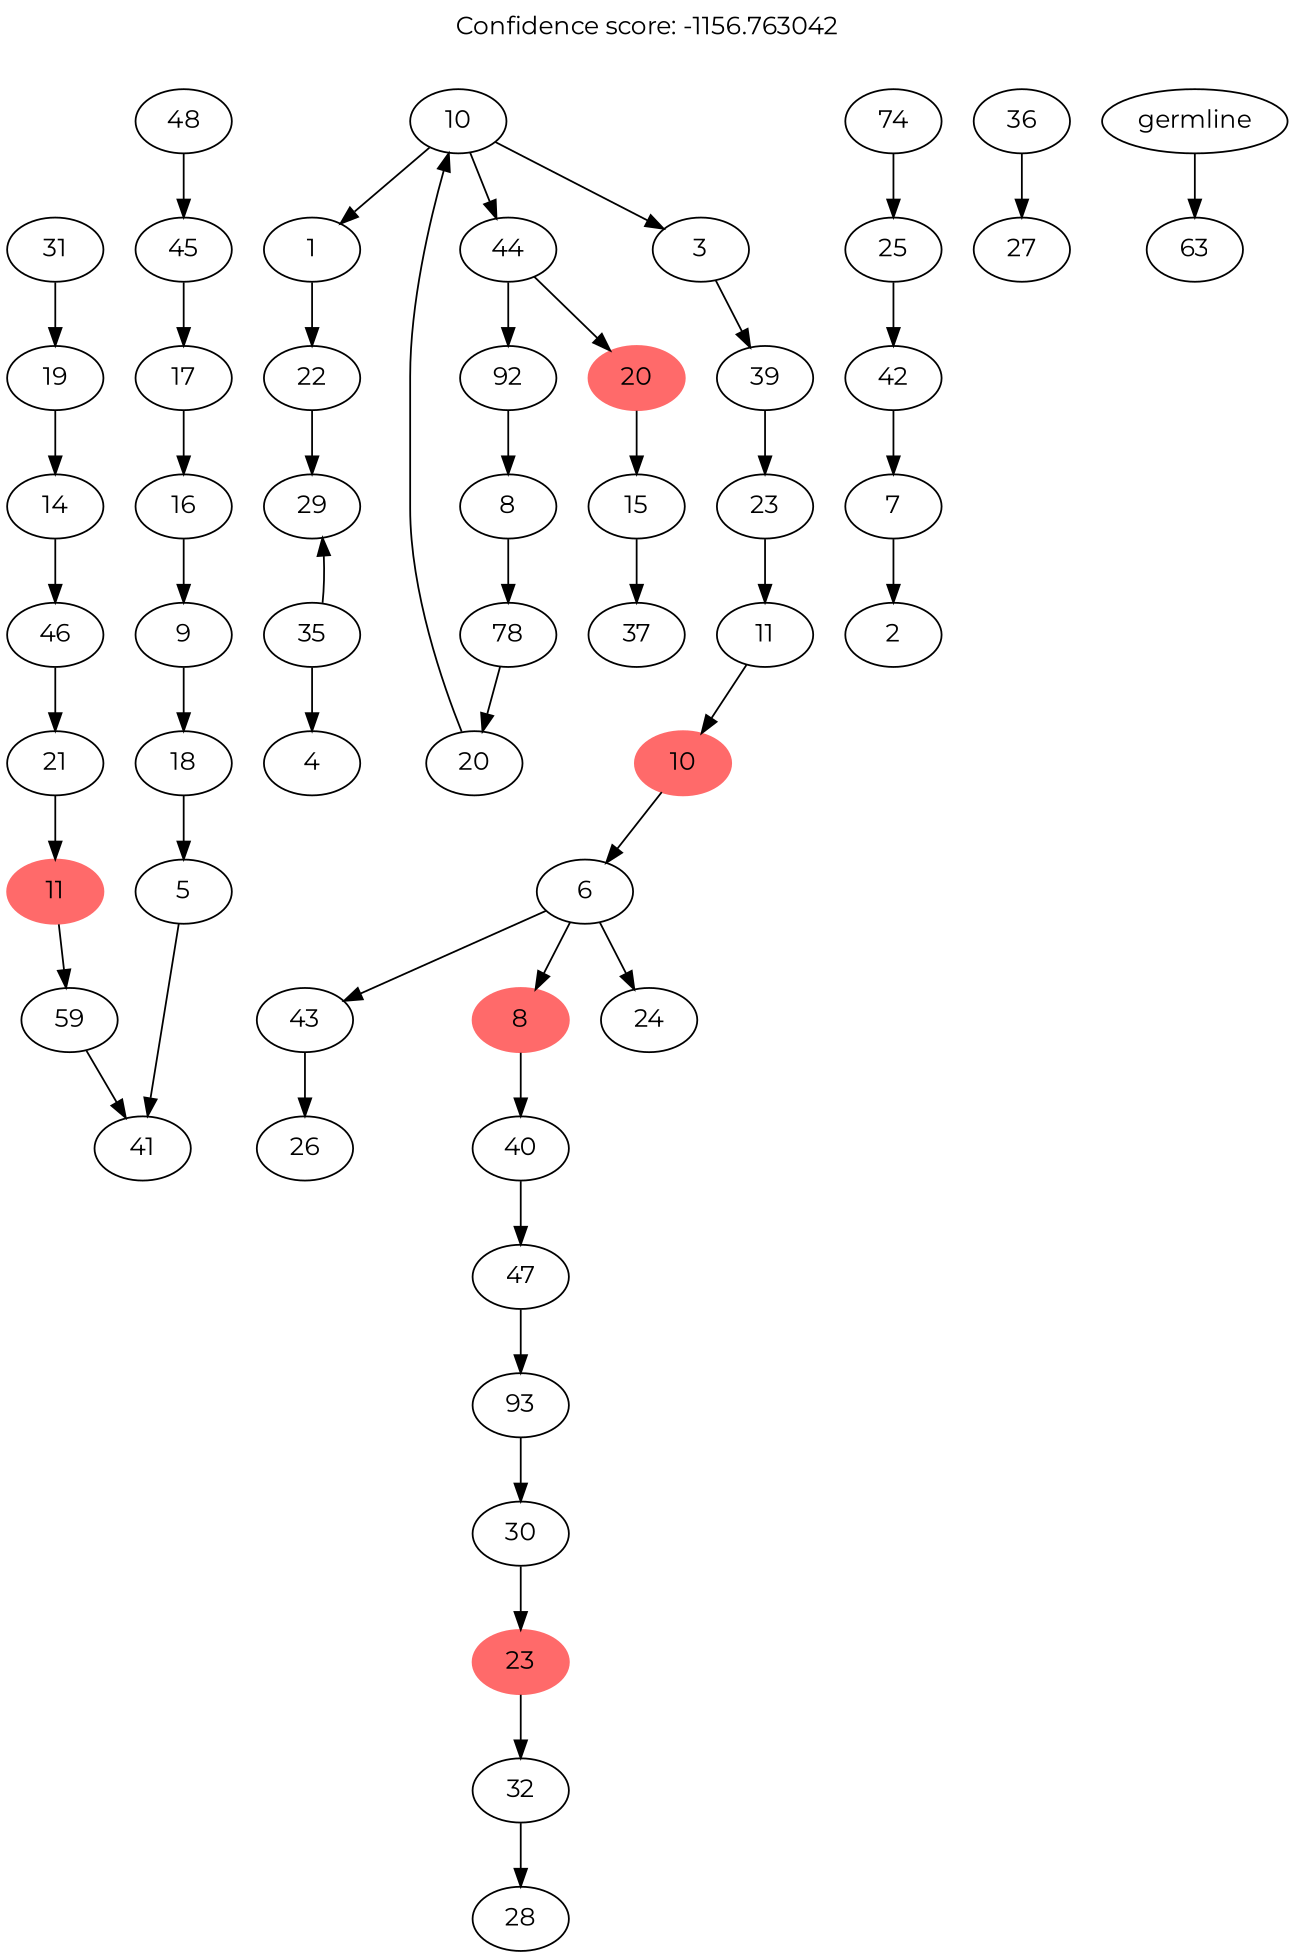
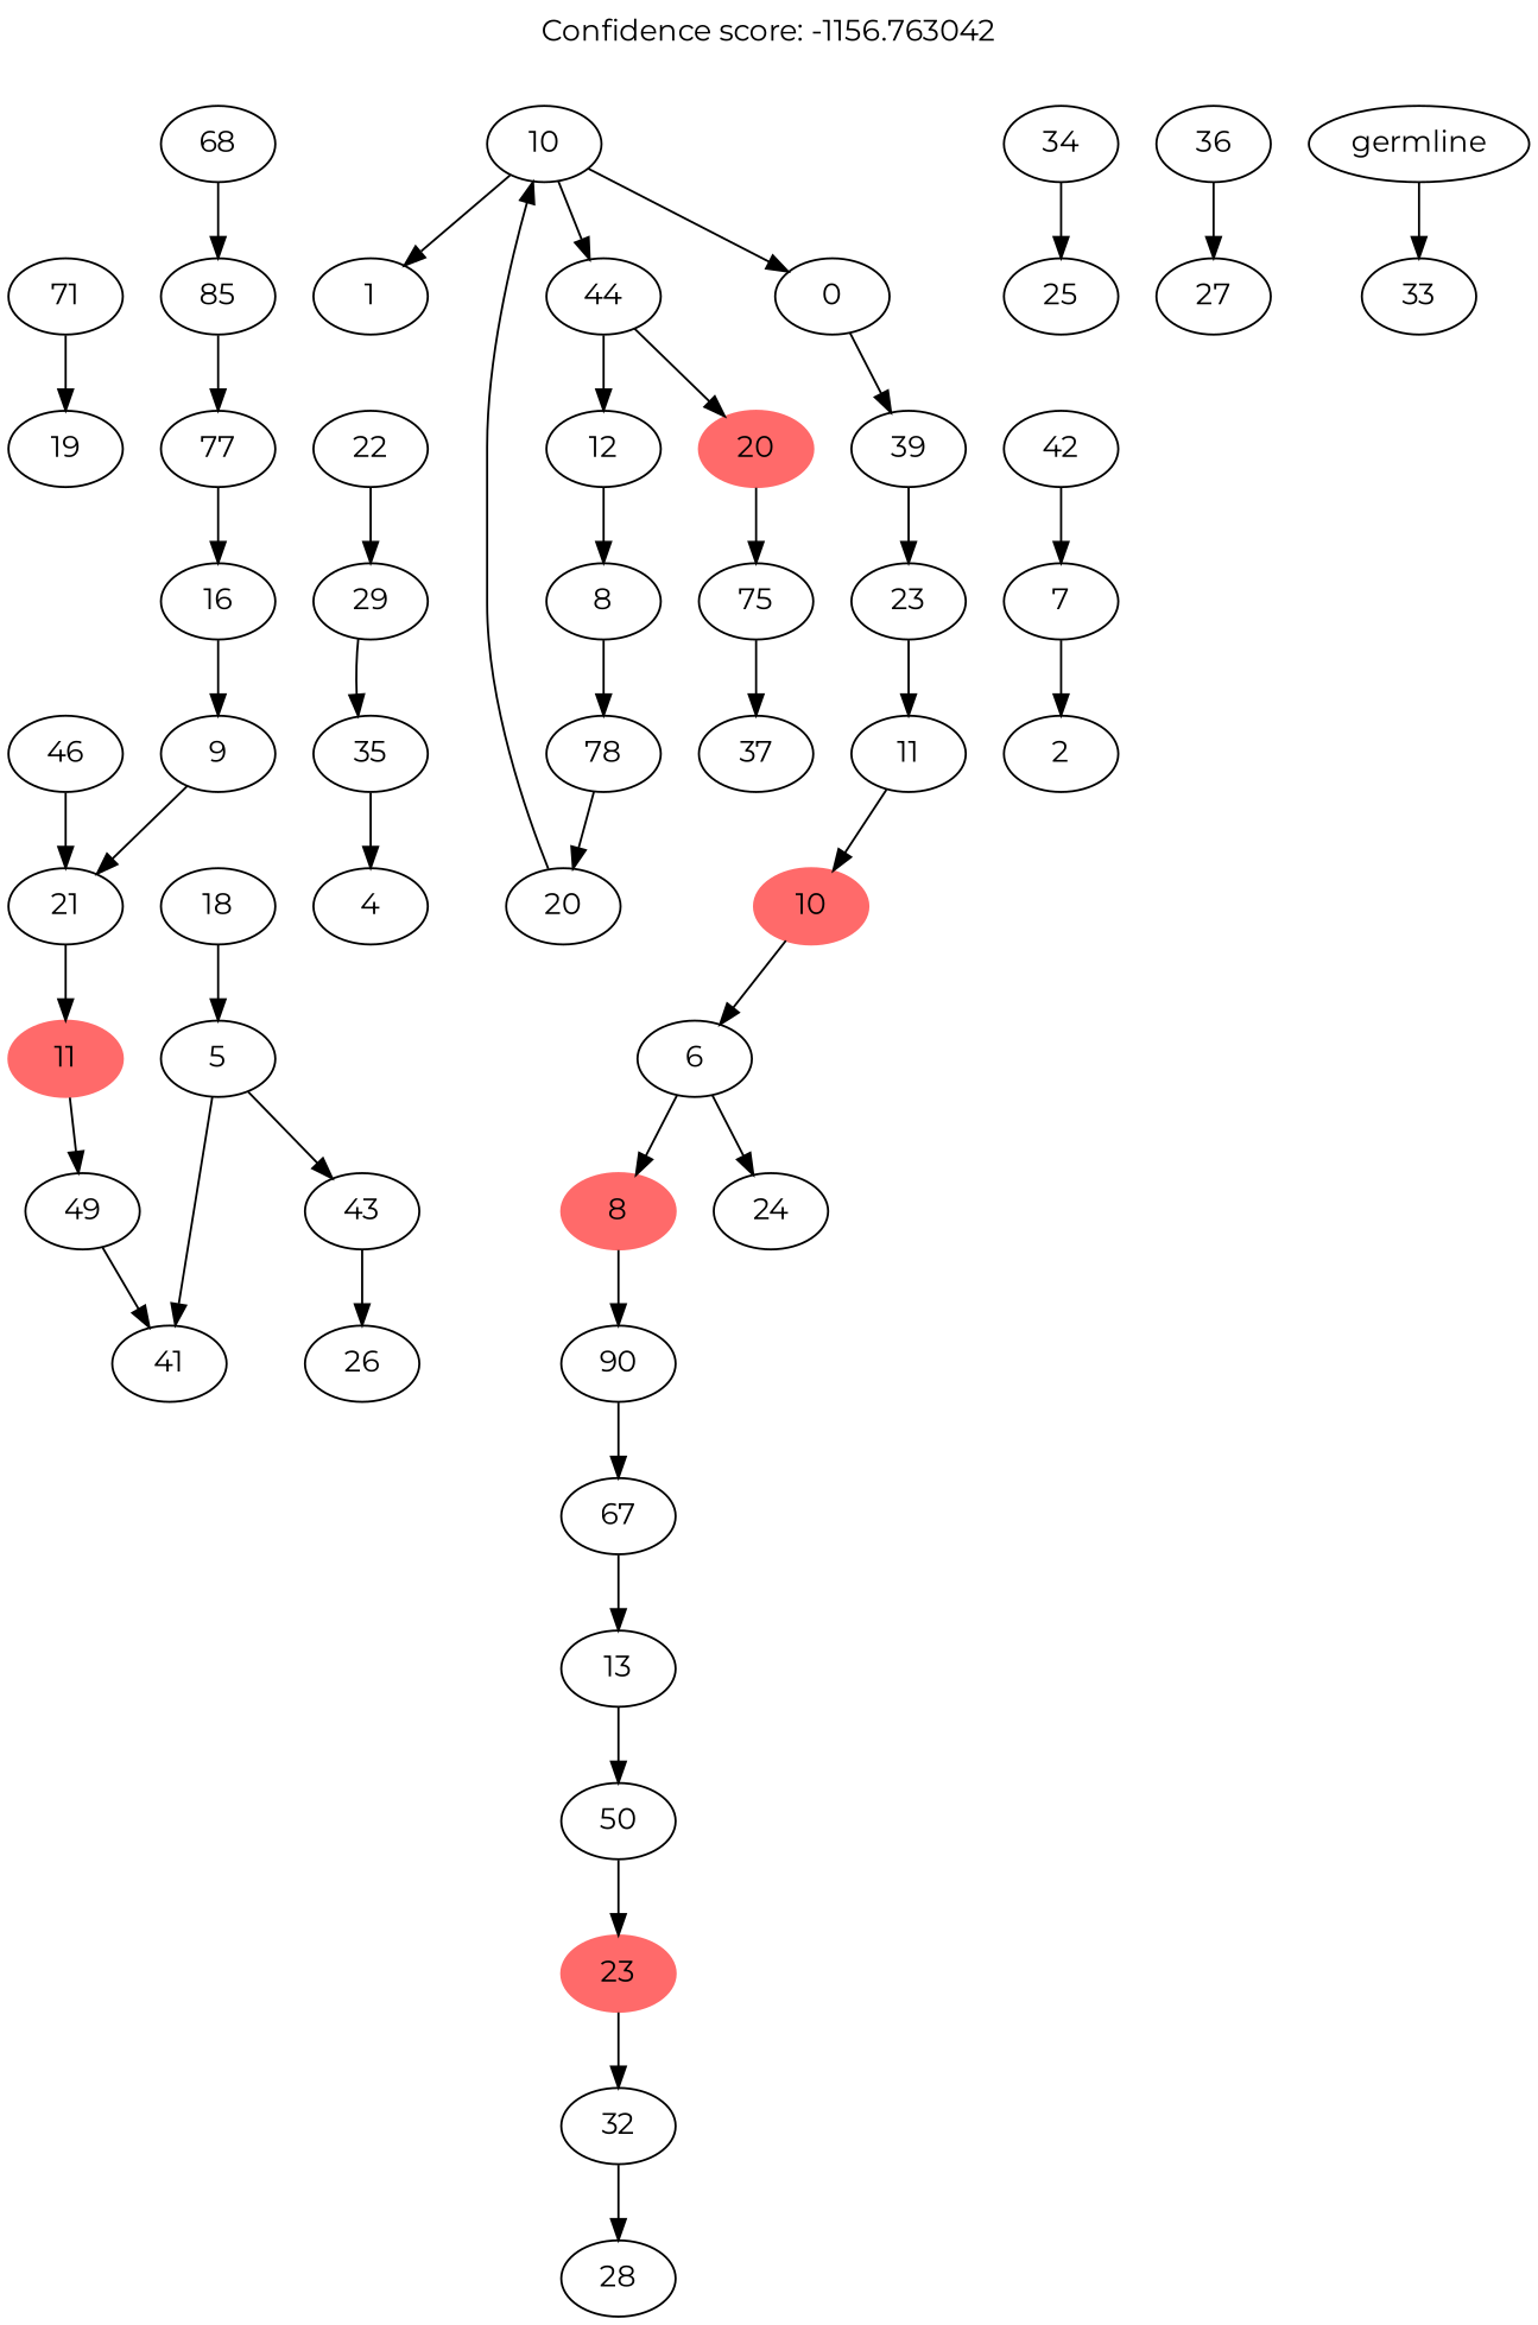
  digraph {
    fontname=Montserrat
    label="Confidence score: -1156.763042"
    labelloc=t
    node [fontname=Montserrat]
    edge [fontname=Montserrat]
    n1 [label=5]
    n2 [label=41]
    n3 [label=18]
    n4 [label=9]
    n5 [label=16]
-   n6 [label=17]
-   n7 [label=45]
-   n8 [label=48]
+   n6 [label=77]
+   n7 [label=85]
+   n8 [label=68]
    n9 [label=24]
    n10 [label=32]
    n11 [label=28]
    n12 [color=indianred1 label=23 style=filled]
-   n13 [label=30]
-   n14 [label=93]
-   n15 [label=47]
-   n16 [label=40]
+   n13 [label=50]
+   n14 [label=13]
+   n15 [label=67]
+   n16 [label=90]
    n17 [color=indianred1 label=8 style=filled]
    n18 [label=2]
    n19 [label=7]
    n20 [label=42]
    n21 [label=25]
-   n22 [label=74]
+   n22 [label=34]
    n23 [label=27]
    n24 [label=36]
-   n25 [label=59]
+   n25 [label=49]
    n26 [color=indianred1 label=11 style=filled]
    n27 [label=21]
    n28 [label=46]
-   n29 [label=14]
    n30 [label=19]
-   n31 [label=31]
+   n31 [label=71]
    n32 [label=26]
    n33 [label=43]
    n34 [label=6]
    n35 [color=indianred1 label=10 style=filled]
    n36 [label=11]
    n37 [label=23]
    n38 [label=39]
-   n39 [label=3]
-   n40 [label=15]
+   n39 [label=0]
+   n40 [label=75]
    n41 [label=37]
    n42 [color=indianred1 label=20 style=filled]
    n43 [label=44]
-   n44 [label=92]
+   n44 [label=12]
    n45 [label=35]
    n46 [label=4]
    n47 [label=29]
    n48 [label=22]
    n49 [label=1]
    n50 [label=10]
    n51 [label=20]
    n52 [label=78]
    n53 [label=8]
-   n54 [label=63]
+   n54 [label=33]
    n55 [label=germline]
    n1 -> n2
    n3 -> n1
-   n4 -> n3
+   n4 -> n27
    n5 -> n4
    n6 -> n5
    n7 -> n6
    n8 -> n7
    n10 -> n11
    n12 -> n10
    n13 -> n12
    n14 -> n13
    n15 -> n14
    n16 -> n15
    n17 -> n16
    n19 -> n18
    n20 -> n19
-   n21 -> n20
    n22 -> n21
    n24 -> n23
    n25 -> n2
    n26 -> n25
    n27 -> n26
    n28 -> n27
-   n29 -> n28
-   n30 -> n29
    n31 -> n30
    n33 -> n32
    n34 -> n9
    n34 -> n17
-   n34 -> n33
+   n1 -> n33
    n35 -> n34
    n36 -> n35
    n37 -> n36
    n38 -> n37
    n39 -> n38
    n40 -> n41
    n42 -> n40
    n43 -> n42
    n43 -> n44
    n44 -> n53
    n45 -> n46
-   n45 -> n47
+   n47 -> n45
    n48 -> n47
-   n49 -> n48
    n50 -> n39
    n50 -> n43
    n50 -> n49
    n51 -> n50
    n52 -> n51
    n53 -> n52
    n55 -> n54
  }
